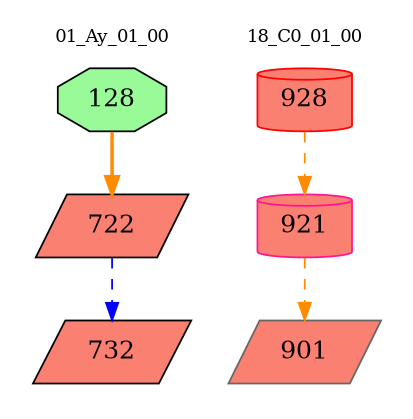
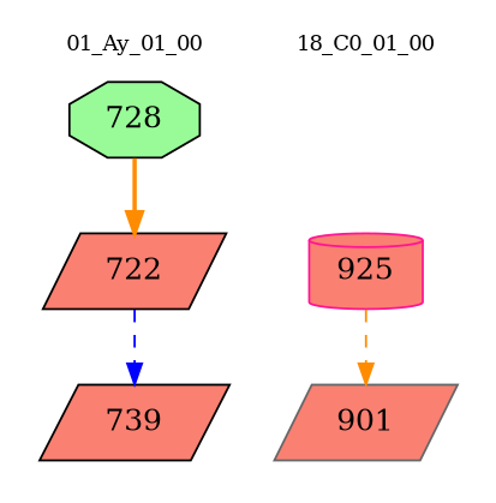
  digraph {
    node [color=black fillcolor=salmon shape=parallelogram style=filled]
    edge [color=darkorange style=dashed]
-   n1 [fillcolor=palegreen label=128 shape=octagon]
+   n1 [fillcolor=palegreen label=728 shape=octagon]
    n2 [label=722]
-   n3 [label=732]
-   n4 [color=red label=928 shape=cylinder]
-   n5 [color=deeppink label=921 shape=cylinder]
+   n3 [label=739]
+   n5 [color=deeppink label=925 shape=cylinder]
    n6 [color=gray40 label=901]
    subgraph cluster_1 {
      color=white
      fontsize=10
      label="01_Ay_01_00"
      n1
      n2
      n3
    }
    subgraph cluster_2 {
      color=white
      fontsize=10
      label="18_C0_01_00"
-     n4
      n5
      n6
    }
    n1 -> n2 [style=bold]
    n2 -> n3 [color=blue]
-   n4 -> n5
    n5 -> n6
  }
